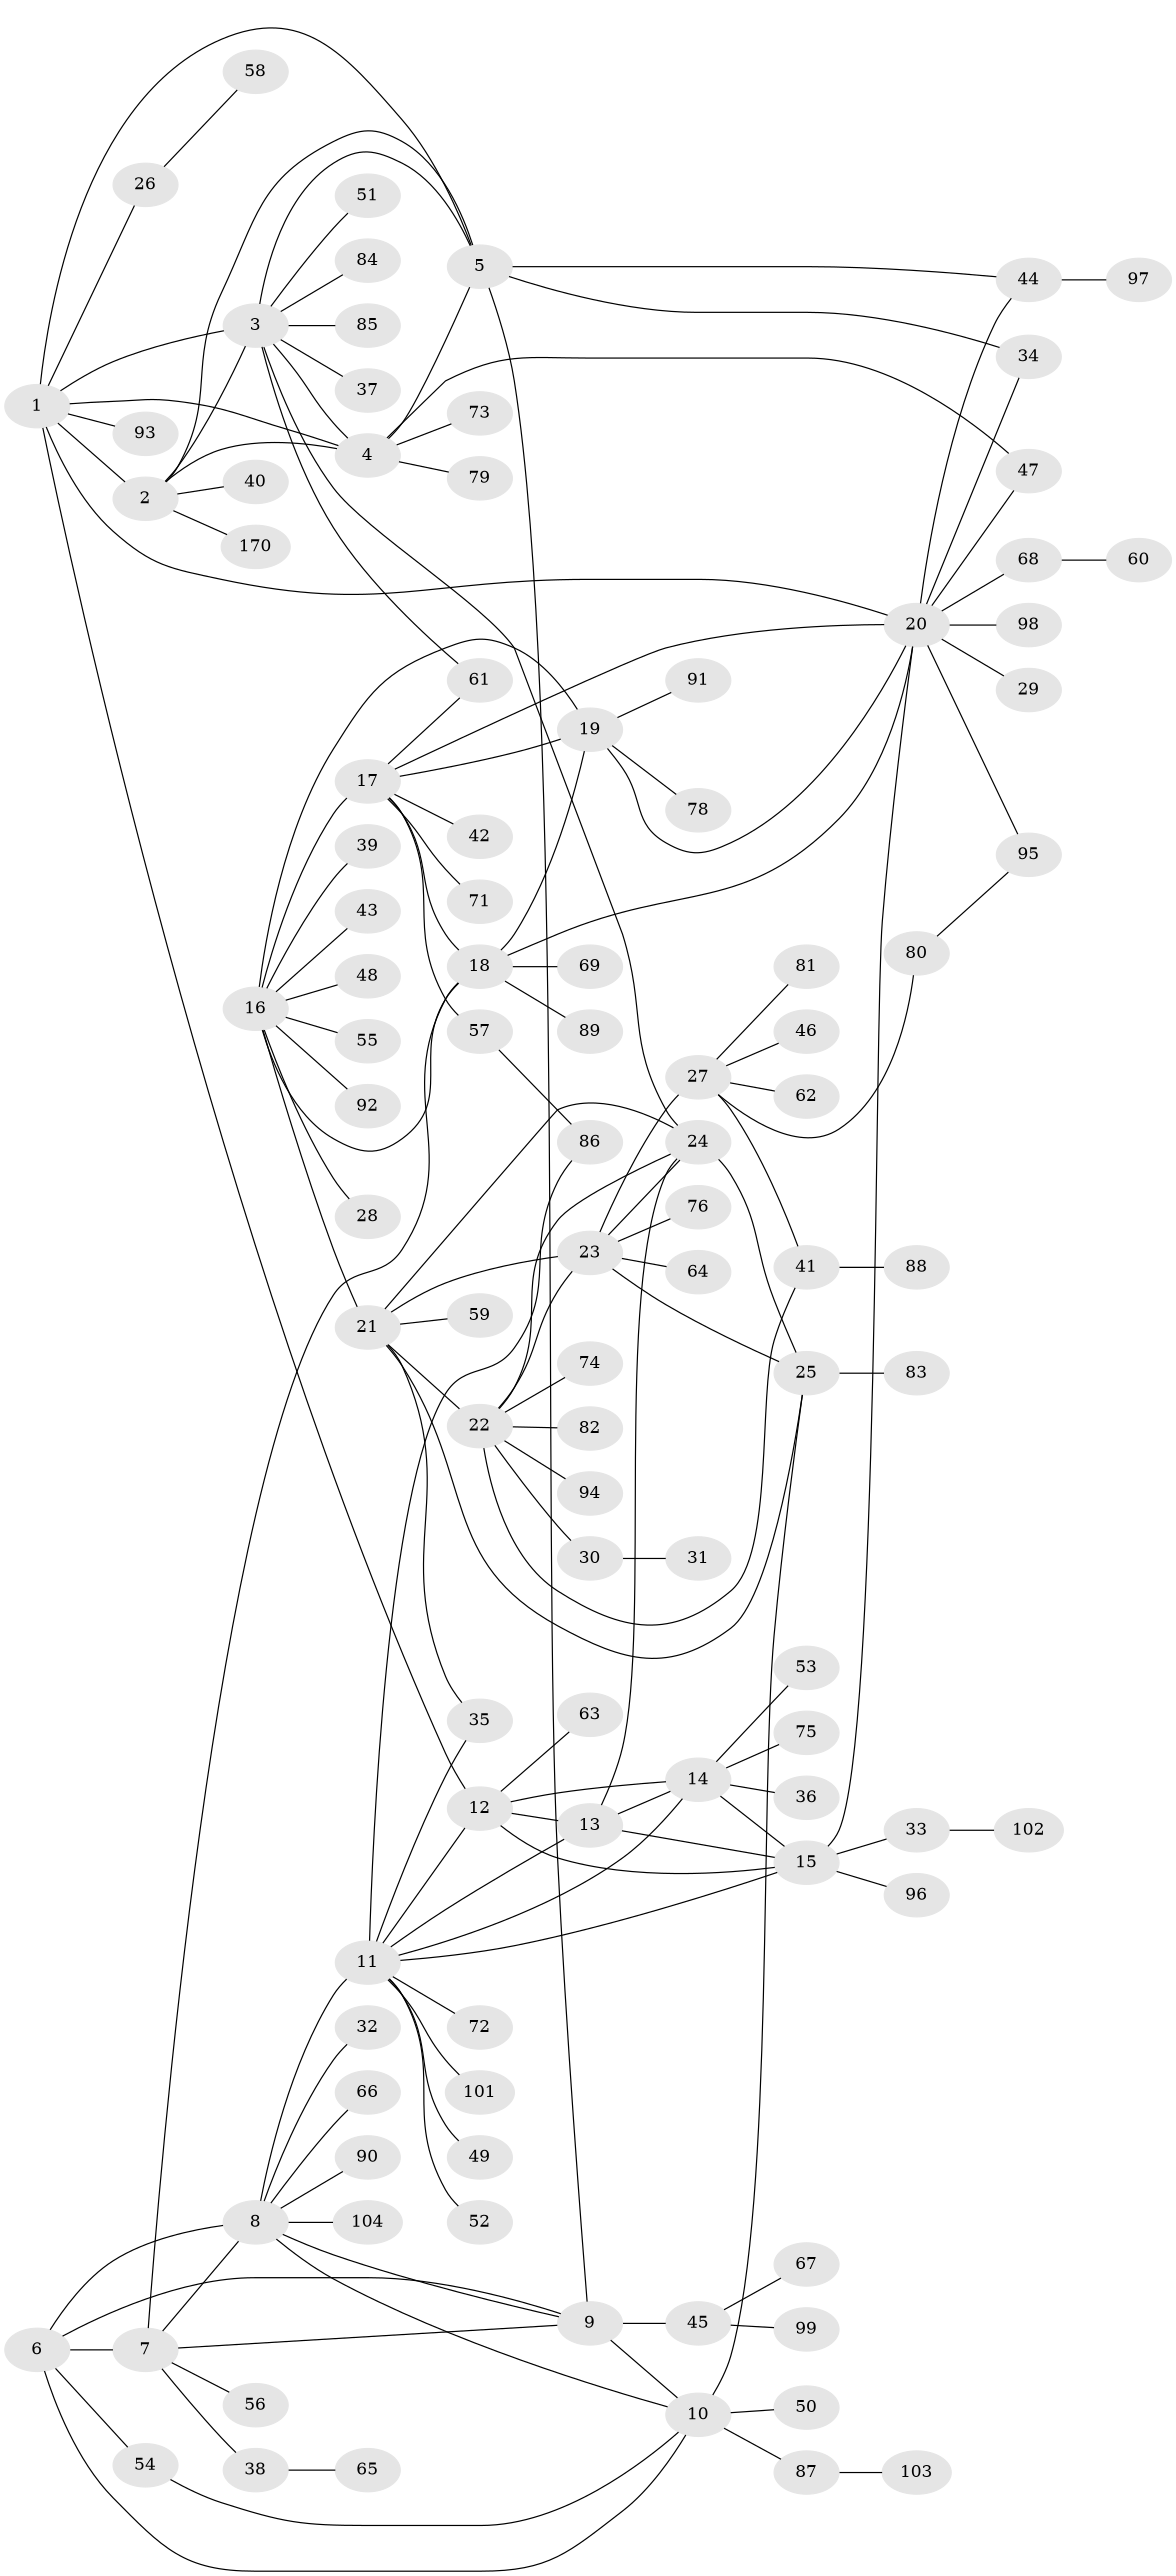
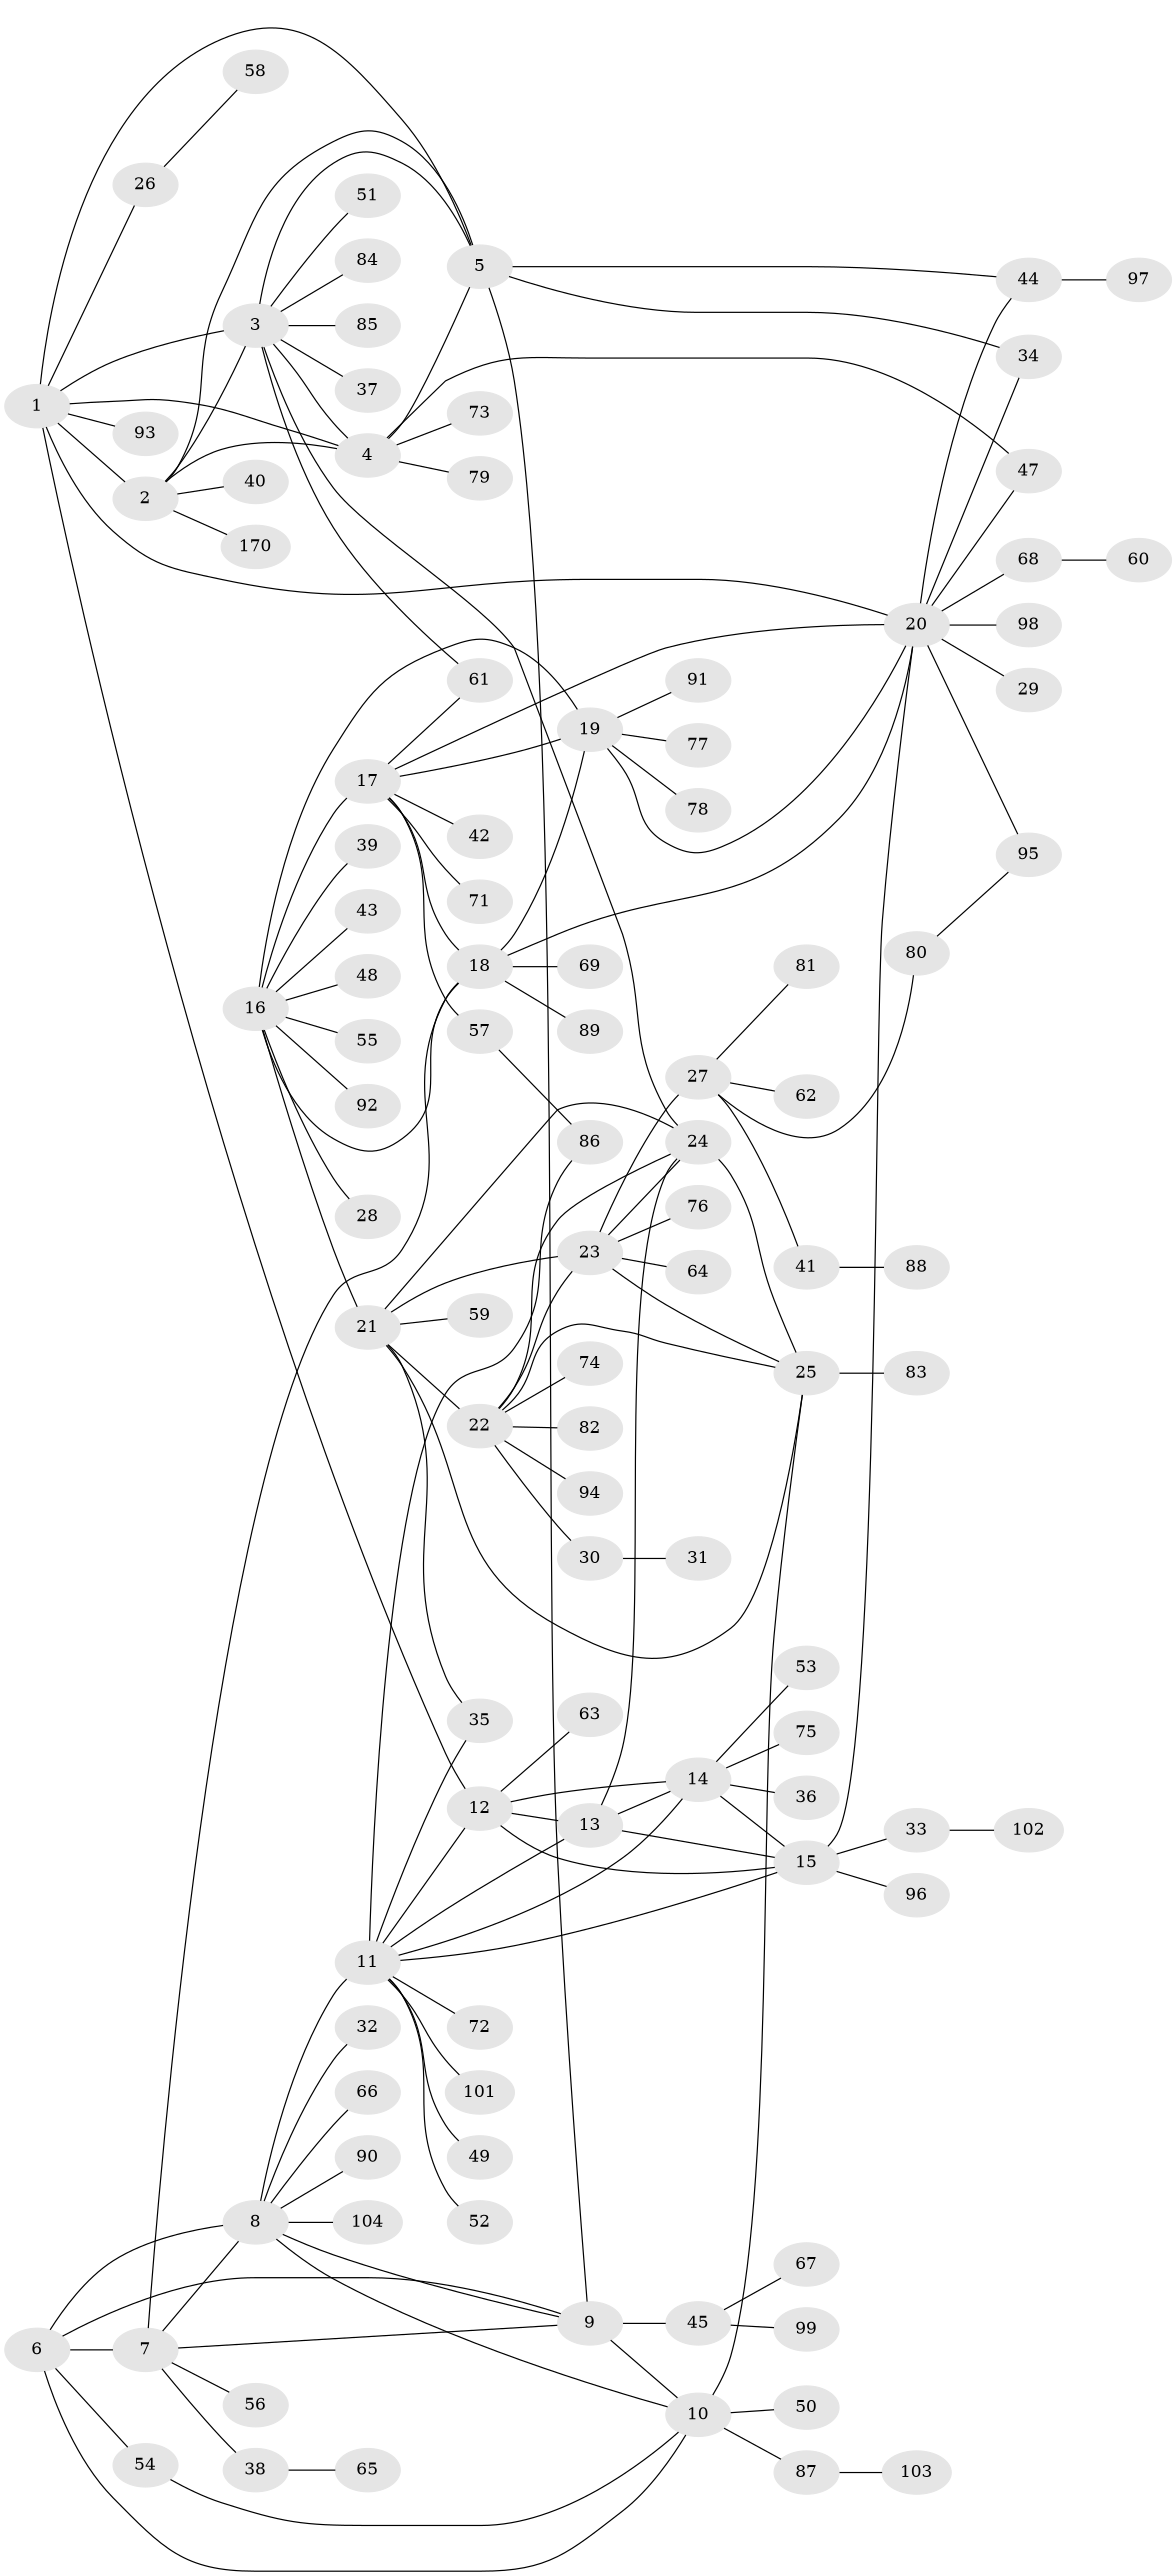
  graph {
    rankdir=LR
    node [color=gray90 style=filled]
    1
    2
    3
    4
    5
    12
    20
    26
    93
    40
    n11 [label=170]
    24
    37
    51
    61
    84
    85
    47
    73
    79
    9
    34
    44
    13
    14
    15
    63
    29
    68
    95
    98
    58
    25
    10
    45
    97
    6
    7
    8
    54
    18
    38
    56
    11
    32
    66
    90
    104
    50
    87
    19
    69
    89
    65
    35
    49
    52
    72
    86
    101
    67
    99
    83
    103
    36
    53
    75
    33
    96
    102
    16
    17
    21
    28
    39
    43
    48
    55
    92
    42
    57
    71
+   77
    78
    91
    22
    23
    59
    60
    30
    74
    82
    94
    27
    64
    76
    31
    41
-   46
    62
    80
    81
    88
    1 -- 2
    1 -- 3
    1 -- 4
    1 -- 5
    1 -- 12
    1 -- 20
    1 -- 26
    1 -- 93
    2 -- 3
    2 -- 4
    2 -- 5
    2 -- 40
    2 -- n11
    3 -- 4
    3 -- 5
    3 -- 24
    3 -- 37
    3 -- 51
    3 -- 61
    3 -- 84
    3 -- 85
    4 -- 5
    4 -- 47
    4 -- 73
    4 -- 79
    5 -- 9
    5 -- 34
    5 -- 44
    12 -- 13
    12 -- 14
    12 -- 15
    12 -- 63
    20 -- 47
    20 -- 34
    20 -- 44
    20 -- 29
    20 -- 68
    20 -- 95
    20 -- 98
    26 -- 58
    24 -- 25
    9 -- 10
    9 -- 45
    44 -- 97
    13 -- 24
    13 -- 14
    13 -- 15
    14 -- 15
    14 -- 36
    14 -- 53
    14 -- 75
    15 -- 20
    15 -- 33
    15 -- 96
    68 -- 60
    25 -- 83
    10 -- 25
    10 -- 50
    10 -- 87
    45 -- 67
    45 -- 99
    6 -- 9
    6 -- 10
    6 -- 7
    6 -- 8
    6 -- 54
    7 -- 9
    7 -- 8
    7 -- 18
    7 -- 38
    7 -- 56
    8 -- 9
    8 -- 10
    8 -- 11
    8 -- 32
    8 -- 66
    8 -- 90
    8 -- 104
    54 -- 10
    18 -- 20
    18 -- 19
    18 -- 69
    18 -- 89
    38 -- 65
    11 -- 12
    11 -- 13
    11 -- 14
    11 -- 15
    11 -- 35
    11 -- 49
    11 -- 52
    11 -- 72
    11 -- 86
    11 -- 101
    87 -- 103
    19 -- 20
+   19 -- 77
    19 -- 78
    19 -- 91
    33 -- 102
    16 -- 18
    16 -- 19
    16 -- 17
    16 -- 21
    16 -- 28
    16 -- 39
    16 -- 43
    16 -- 48
    16 -- 55
    16 -- 92
    17 -- 20
    17 -- 61
    17 -- 18
    17 -- 19
    17 -- 42
    17 -- 57
    17 -- 71
    21 -- 24
    21 -- 25
    21 -- 35
    21 -- 22
    21 -- 23
    21 -- 59
    57 -- 86
    22 -- 24
-   22 -- 41
+   22 -- 25
    22 -- 23
    22 -- 30
    22 -- 74
    22 -- 82
    22 -- 94
    23 -- 24
    23 -- 25
    23 -- 27
    23 -- 64
    23 -- 76
    30 -- 31
    27 -- 41
-   27 -- 46
    27 -- 62
    27 -- 80
    27 -- 81
    41 -- 88
    80 -- 95
  }
